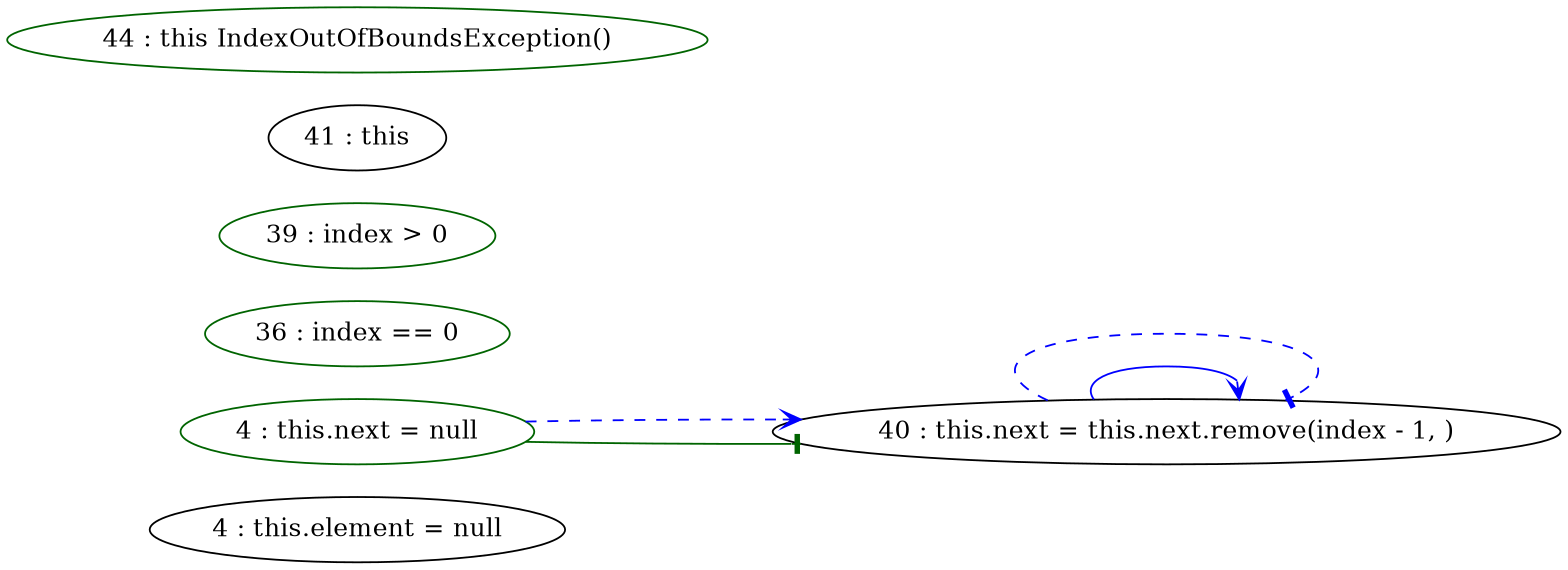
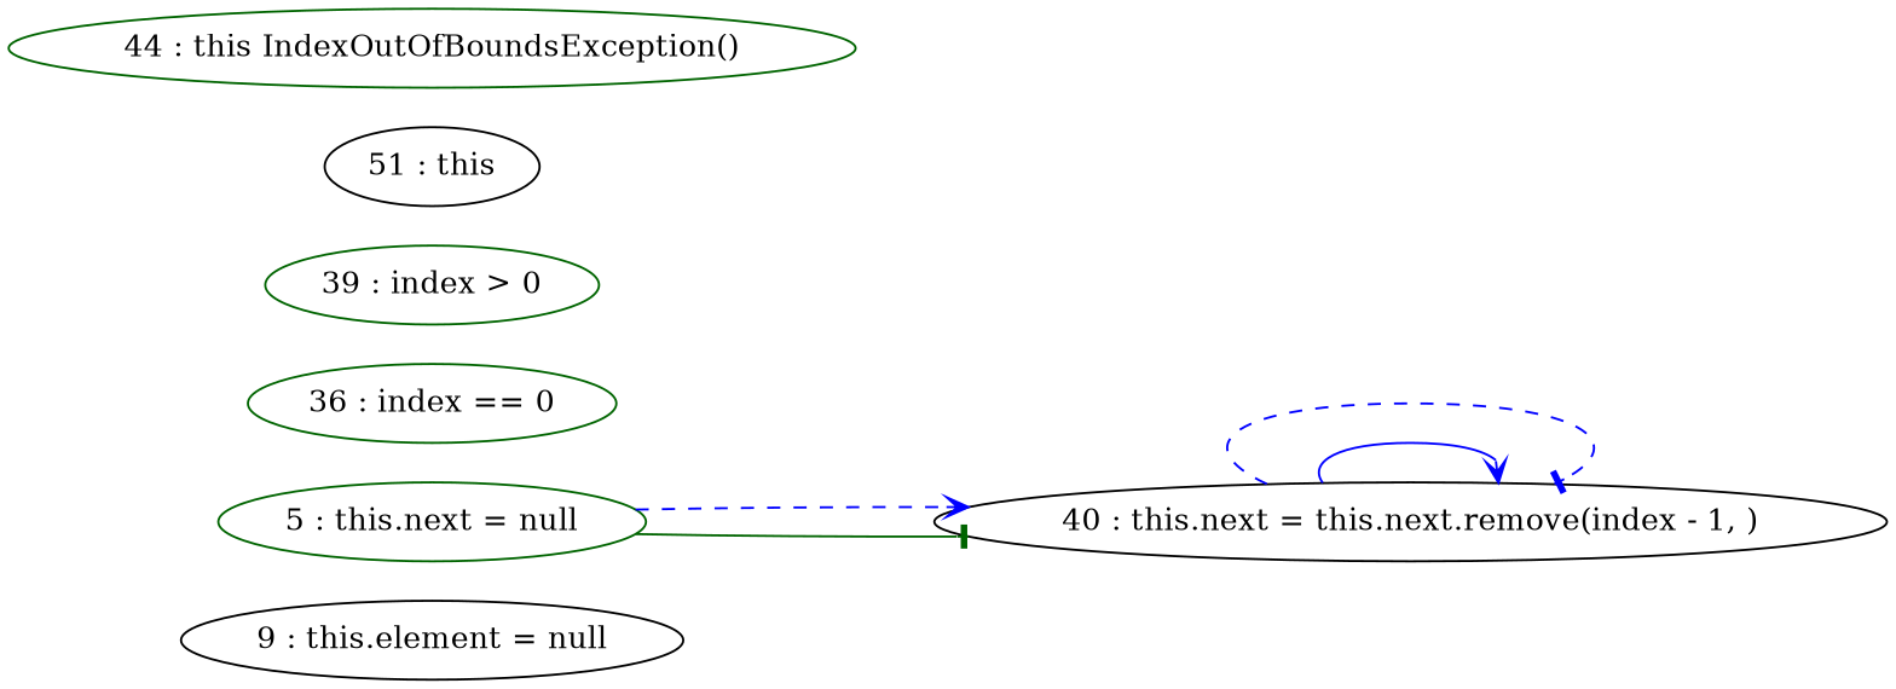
  digraph {
    rankdir=LR
    node [color=darkgreen]
    edge [arrowhead=vee color=blue]
-   "4 : this.element = null" [color=black]
+   "4 : this.element = null" [color=black label="9 : this.element = null"]
    "40 : this.next = this.next.remove(index - 1, )" [color=black]
-   "5 : this.next = null" [label="4 : this.next = null"]
+   "5 : this.next = null"
    "36 : index == 0"
    "39 : index > 0"
-   "41 : this" [color=black]
+   "41 : this" [color=black label="51 : this"]
    n7 [label="44 : this IndexOutOfBoundsException()"]
    "40 : this.next = this.next.remove(index - 1, )" -> "40 : this.next = this.next.remove(index - 1, )"
    "40 : this.next = this.next.remove(index - 1, )" -> "40 : this.next = this.next.remove(index - 1, )" [arrowhead=tee style=dashed]
    "5 : this.next = null" -> "40 : this.next = this.next.remove(index - 1, )" [arrowhead=tee color=darkgreen]
    "5 : this.next = null" -> "40 : this.next = this.next.remove(index - 1, )" [style=dashed]
  }
